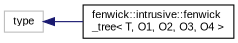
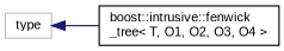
  digraph {
    rankdir=LR
    fontname="Liberation Sans"
    node [fillcolor=white fontname="Liberation Sans" fontsize=10 shape=record style=filled]
    n1 [color=grey75 height=0.2 label=type width=0.4]
-   n2 [color=black height=0.2 label="fenwick::intrusive::fenwick\l_tree\< T, O1, O2, O3, O4 \>" width=0.4]
+   n2 [color=black height=0.2 label="boost::intrusive::fenwick\l_tree\< T, O1, O2, O3, O4 \>" width=0.4]
    n1 -> n2 [color=midnightblue dir=back fontname="Liberation Sans" fontsize=10 labelfontname=Helvetica labelfontsize=10 style=solid]
  }
